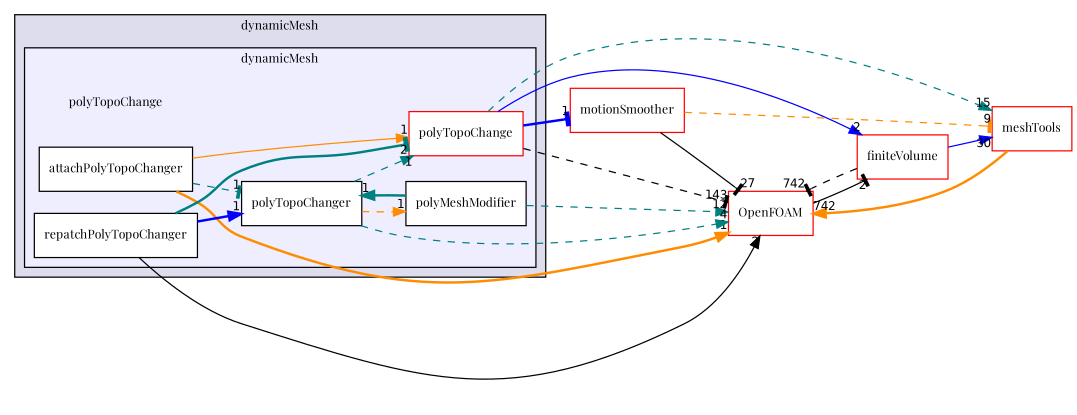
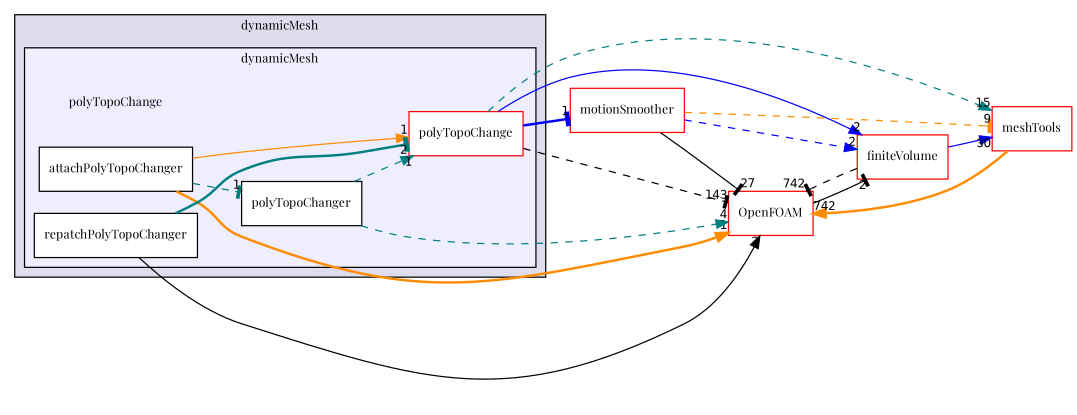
  digraph {
    compound=true
    rankdir=LR
    fontname="Playfair Display"
    node [fontname="Playfair Display" fontsize=10 shape=box color=red]
    edge [headlabel=1 labeldistance=1.5 labelfontname=Helvetica labelfontsize=10 color=teal style=dashed arrowhead=normal fontname="Playfair Display"]
    n1 [label=polyTopoChange shape=plaintext color=""]
    n2 [color=black fillcolor=white label=attachPolyTopoChanger style=filled]
-   n3 [color=black fillcolor=white label=polyMeshModifier style=filled]
    n4 [fillcolor=white label=polyTopoChange style=filled]
    n5 [color=black fillcolor=white label=polyTopoChanger style=filled]
    n6 [color=black fillcolor=white label=repatchPolyTopoChanger style=filled]
    n7 [label=OpenFOAM]
    n8 [label=finiteVolume]
    n9 [label=meshTools]
    n10 [label=motionSmoother]
    subgraph cluster_1 {
      bgcolor="#ddddee"
      fontsize=10
      label=dynamicMesh
      pencolor=black
      subgraph cluster_2 {
        bgcolor="#eeeeff"
        fontsize=10
        pencolor=black
        n1
        n2
-       n3
        n4
        n5
        n6
      }
    }
    n2 -> n4 [color=darkorange style=solid]
    n2 -> n5 [arrowhead=tee]
    n2 -> n7 [color=darkorange style=bold]
-   n3 -> n5 [style=bold]
-   n3 -> n7 [headlabel=12]
    n4 -> n7 [headlabel=143 color=black arrowhead=tee]
    n4 -> n8 [headlabel=2 color=blue style=solid]
    n4 -> n9 [headlabel=15]
    n4 -> n10 [color=blue style=bold arrowhead=tee]
-   n5 -> n3 [color=darkorange]
    n5 -> n4
    n5 -> n7 [headlabel=4]
    n6 -> n4 [headlabel=2 style=bold arrowhead=tee]
-   n6 -> n5 [color=blue style=bold]
    n6 -> n7 [headlabel=2 color=black style=solid]
    n7 -> n8 [headlabel=2 color=black style=solid arrowhead=tee]
    n8 -> n7 [headlabel=742 color=black arrowhead=tee]
    n8 -> n9 [headlabel=30 color=blue style=solid]
    n9 -> n7 [headlabel=742 color=darkorange style=bold]
    n10 -> n7 [headlabel=27 color=black style=solid arrowhead=tee]
+   n10 -> n8 [headlabel=2 color=blue]
    n10 -> n9 [headlabel=9 color=darkorange arrowhead=tee]
  }
